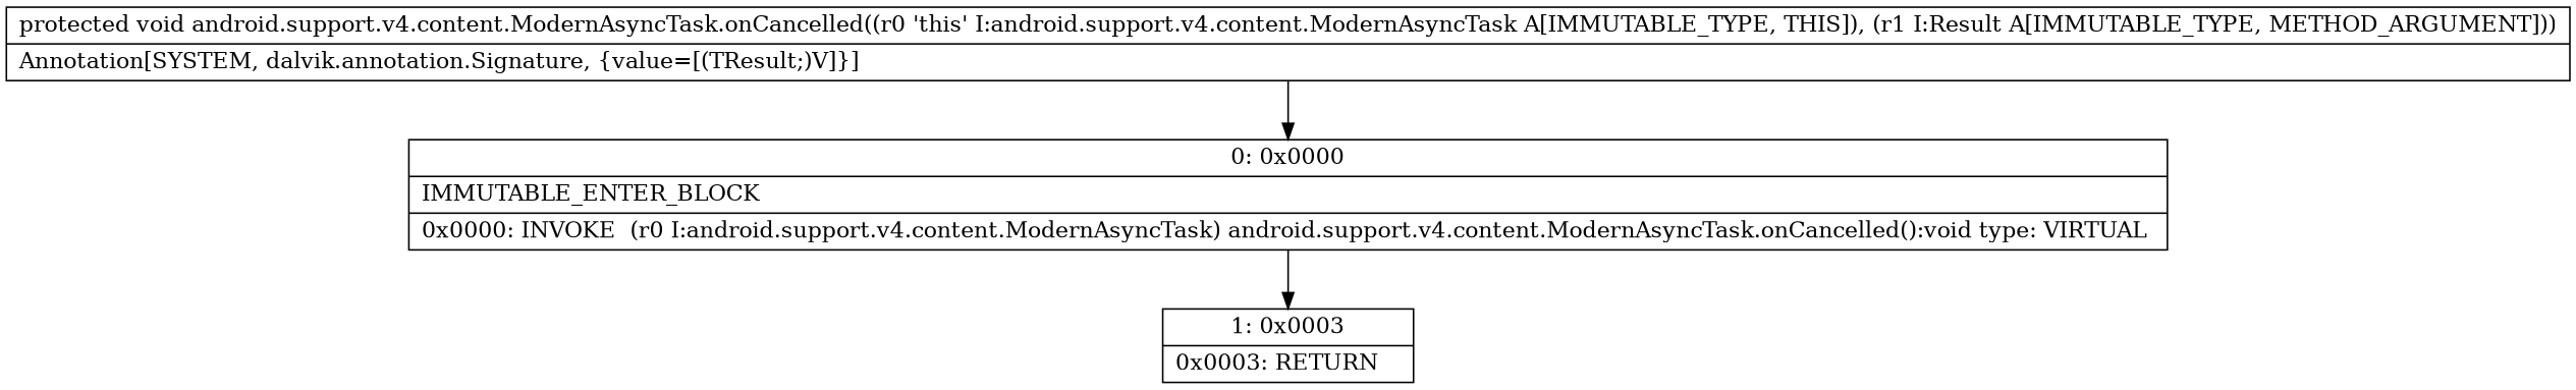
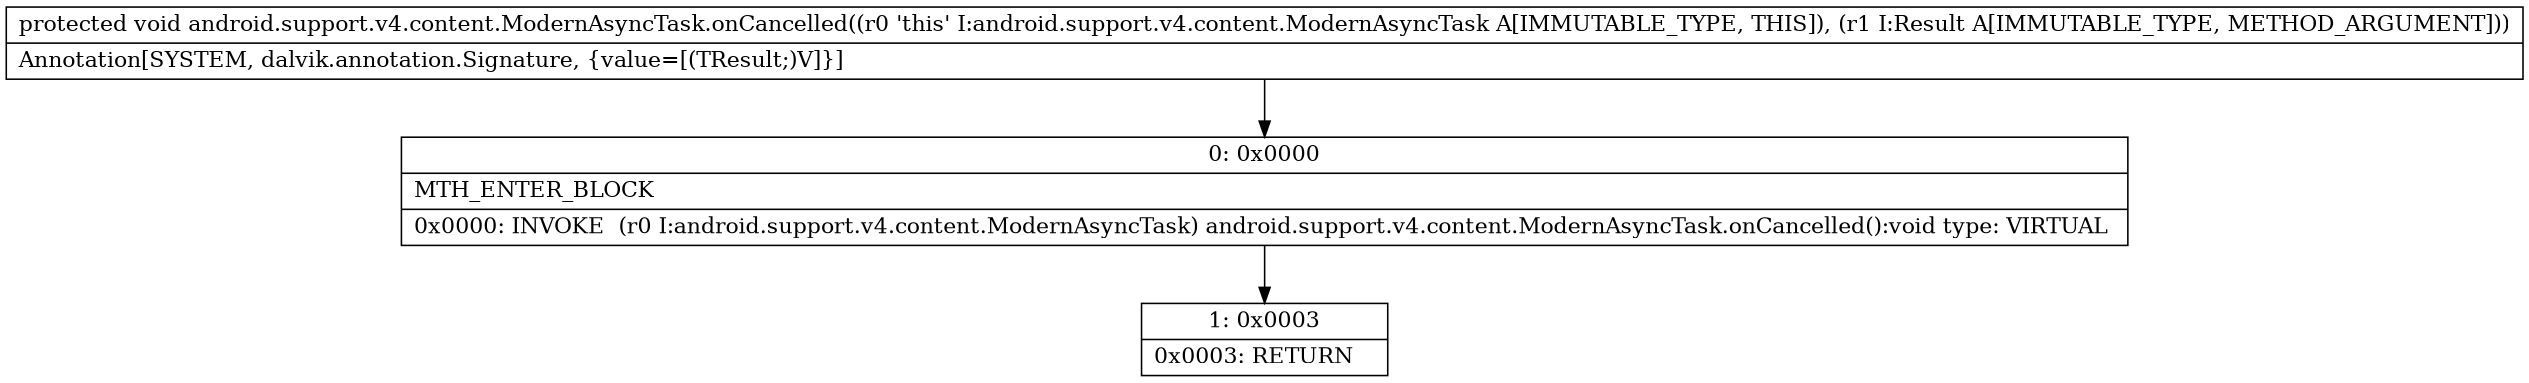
  digraph {
    node [shape=record]
-   n1 [label="{0\:\ 0x0000|IMMUTABLE_ENTER_BLOCK\l|0x0000: INVOKE  (r0 I:android.support.v4.content.ModernAsyncTask) android.support.v4.content.ModernAsyncTask.onCancelled():void type: VIRTUAL \l}"]
+   n1 [label="{0\:\ 0x0000|MTH_ENTER_BLOCK\l|0x0000: INVOKE  (r0 I:android.support.v4.content.ModernAsyncTask) android.support.v4.content.ModernAsyncTask.onCancelled():void type: VIRTUAL \l}"]
    n2 [label="{1\:\ 0x0003|0x0003: RETURN   \l}"]
    n3 [label="{protected void android.support.v4.content.ModernAsyncTask.onCancelled((r0 'this' I:android.support.v4.content.ModernAsyncTask A[IMMUTABLE_TYPE, THIS]), (r1 I:Result A[IMMUTABLE_TYPE, METHOD_ARGUMENT]))  | Annotation[SYSTEM, dalvik.annotation.Signature, \{value=[(TResult;)V]\}]\l}"]
    n1 -> n2
    n3 -> n1
  }
